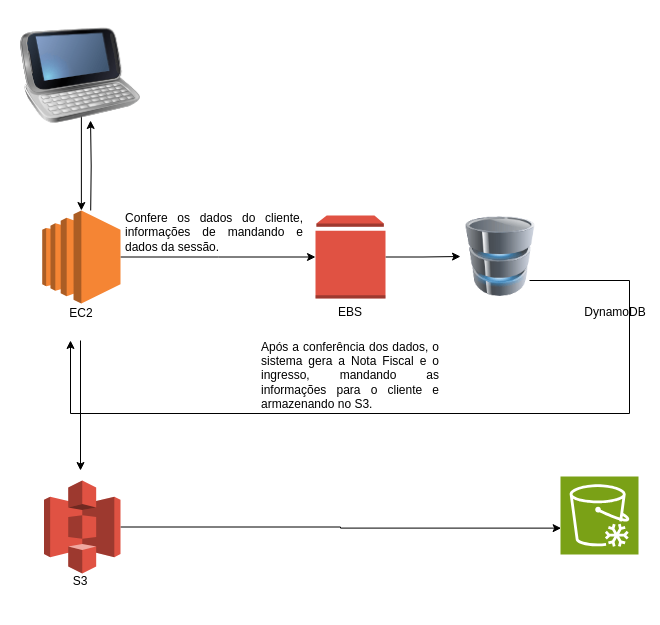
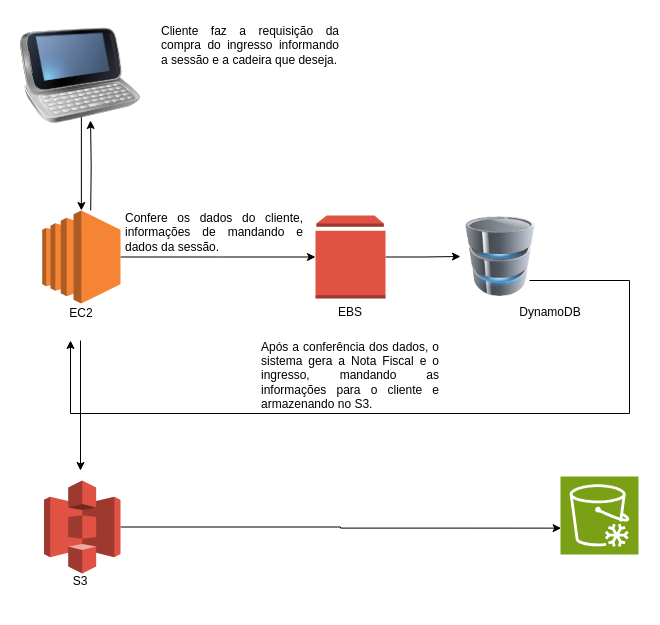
  <mxCell id="0" />
  <mxCell id="1" parent="0" />
  <mxCell id="2" style="edgeStyle=orthogonalEdgeStyle;rounded=0;orthogonalLoop=1;jettySize=auto;html=1;entryX=0.5;entryY=0;entryDx=0;entryDy=0;entryPerimeter=0;" edge="1" parent="1" target="6"><mxGeometry relative="1" as="geometry"><mxPoint x="80" y="190" as="targetPoint" /><mxPoint x="90.88" y="50" as="sourcePoint" /><Array as="points"><mxPoint x="81" y="50" /></Array></mxGeometry></mxCell>
  <mxCell id="3" value="" style="image;html=1;image=img/lib/clip_art/telecommunication/HTC_smartphone_128x128.png" vertex="1" parent="1"><mxGeometry x="20" y="20" width="120" height="110" as="geometry" /></mxCell>
+ <mxCell id="4" value="&lt;div style=&quot;text-align: justify;&quot;&gt;&lt;span style=&quot;background-color: transparent; color: light-dark(rgb(0, 0, 0), rgb(255, 255, 255));&quot;&gt;Cliente faz a requisição da compra do ingresso informando a sessão e a cadeira que deseja.&lt;/span&gt;&lt;/div&gt;" style="text;html=1;align=center;verticalAlign=middle;whiteSpace=wrap;rounded=0;" vertex="1" parent="1"><mxGeometry x="160" y="30" width="180" height="30" as="geometry" /></mxCell>
  <mxCell id="5" style="edgeStyle=elbowEdgeStyle;rounded=0;orthogonalLoop=1;jettySize=auto;html=1;entryX=0;entryY=0.5;entryDx=0;entryDy=0;entryPerimeter=0;shape=wire;dashed=1;" edge="1" parent="1" source="6" target="10"><mxGeometry relative="1" as="geometry"><mxPoint x="170" y="256.5" as="targetPoint" /></mxGeometry></mxCell>
  <mxCell id="6" value="" style="outlineConnect=0;dashed=0;verticalLabelPosition=bottom;verticalAlign=top;align=center;html=1;shape=mxgraph.aws3.ec2;fillColor=#F58534;gradientColor=none;" vertex="1" parent="1"><mxGeometry x="41.75" y="210" width="78.25" height="93" as="geometry" /></mxCell>
  <mxCell id="7" style="edgeStyle=orthogonalEdgeStyle;rounded=0;orthogonalLoop=1;jettySize=auto;html=1;" edge="1" parent="1"><mxGeometry relative="1" as="geometry"><mxPoint x="80" y="470" as="targetPoint" /><mxPoint x="80" y="340" as="sourcePoint" /></mxGeometry></mxCell>
  <mxCell id="8" value="EC2" style="text;html=1;align=center;verticalAlign=middle;whiteSpace=wrap;rounded=0;" vertex="1" parent="1"><mxGeometry x="50.88" y="298" width="60" height="30" as="geometry" /></mxCell>
  <mxCell id="9" value="" style="edgeStyle=orthogonalEdgeStyle;rounded=0;orthogonalLoop=1;jettySize=auto;html=1;" edge="1" parent="1" source="10" target="13"><mxGeometry relative="1" as="geometry"><mxPoint x="320" y="256.5" as="targetPoint" /></mxGeometry></mxCell>
  <mxCell id="10" value="" style="outlineConnect=0;dashed=0;verticalLabelPosition=bottom;verticalAlign=top;align=center;html=1;shape=mxgraph.aws3.volume;fillColor=#E05243;gradientColor=none;" vertex="1" parent="1"><mxGeometry x="315" y="215" width="70" height="83" as="geometry" /></mxCell>
  <mxCell id="11" value="EBS" style="text;html=1;align=center;verticalAlign=middle;whiteSpace=wrap;rounded=0;" vertex="1" parent="1"><mxGeometry x="320" y="296.5" width="60" height="30" as="geometry" /></mxCell>
  <mxCell id="12" style="edgeStyle=orthogonalEdgeStyle;rounded=0;orthogonalLoop=1;jettySize=auto;html=1;" edge="1" parent="1"><mxGeometry relative="1" as="geometry"><mxPoint x="70" y="340" as="targetPoint" /><mxPoint x="529" y="280" as="sourcePoint" /><Array as="points"><mxPoint x="629" y="280" /><mxPoint x="629" y="413" /><mxPoint x="70" y="413" /></Array></mxGeometry></mxCell>
  <mxCell id="13" value="" style="image;html=1;image=img/lib/clip_art/computers/Database_128x128.png" vertex="1" parent="1"><mxGeometry x="460" y="216" width="80" height="80" as="geometry" /></mxCell>
  <mxCell id="14" value="&lt;div style=&quot;text-align: justify;&quot;&gt;&lt;span style=&quot;background-color: transparent; color: light-dark(rgb(0, 0, 0), rgb(255, 255, 255));&quot;&gt;Confere os dados do cliente, informações de mandando e dados da sessão.&lt;/span&gt;&lt;/div&gt;" style="text;html=1;align=center;verticalAlign=middle;whiteSpace=wrap;rounded=0;" vertex="1" parent="1"><mxGeometry x="124" y="216.5" width="180" height="30" as="geometry" /></mxCell>
- <mxCell id="15" value="&lt;p data-end=&quot;719&quot; data-start=&quot;698&quot;&gt;&lt;span data-end=&quot;717&quot; data-start=&quot;698&quot;&gt;DynamoDB&lt;/span&gt;&lt;/p&gt;" style="text;html=1;align=center;verticalAlign=middle;whiteSpace=wrap;rounded=0;" vertex="1" parent="1"><mxGeometry x="585" y="296.5" width="60" height="30" as="geometry" /></mxCell>
+ <mxCell id="15" value="&lt;p data-end=&quot;719&quot; data-start=&quot;698&quot;&gt;&lt;span data-end=&quot;717&quot; data-start=&quot;698&quot;&gt;DynamoDB&lt;/span&gt;&lt;/p&gt;" style="text;html=1;align=center;verticalAlign=middle;whiteSpace=wrap;rounded=0;" vertex="1" parent="1"><mxGeometry x="520" y="296.5" width="60" height="30" as="geometry" /></mxCell>
  <mxCell id="16" value="&lt;div style=&quot;text-align: justify;&quot;&gt;&lt;span style=&quot;background-color: transparent; color: light-dark(rgb(0, 0, 0), rgb(255, 255, 255));&quot;&gt;Após a conferência dos dados, o sistema gera a Nota Fiscal e o ingresso, mandando as informações para o cliente e armazenando no S3.&lt;/span&gt;&lt;/div&gt;" style="text;html=1;align=center;verticalAlign=middle;whiteSpace=wrap;rounded=0;" vertex="1" parent="1"><mxGeometry x="260" y="360" width="180" height="30" as="geometry" /></mxCell>
  <mxCell id="17" style="edgeStyle=orthogonalEdgeStyle;rounded=0;orthogonalLoop=1;jettySize=auto;html=1;entryX=0.008;entryY=0.662;entryDx=0;entryDy=0;entryPerimeter=0;" edge="1" parent="1" source="18" target="20"><mxGeometry relative="1" as="geometry"><mxPoint x="550" y="527" as="targetPoint" /></mxGeometry></mxCell>
  <mxCell id="18" value="" style="outlineConnect=0;dashed=0;verticalLabelPosition=bottom;verticalAlign=top;align=center;html=1;shape=mxgraph.aws3.s3;fillColor=#E05243;gradientColor=none;" vertex="1" parent="1"><mxGeometry x="43.5" y="480" width="76.5" height="93" as="geometry" /></mxCell>
  <mxCell id="19" value="S3&lt;div&gt;&lt;br&gt;&lt;/div&gt;" style="text;html=1;align=center;verticalAlign=middle;whiteSpace=wrap;rounded=0;" vertex="1" parent="1"><mxGeometry x="50" y="573" width="60" height="30" as="geometry" /></mxCell>
  <mxCell id="20" value="" style="sketch=0;points=[[0,0,0],[0.25,0,0],[0.5,0,0],[0.75,0,0],[1,0,0],[0,1,0],[0.25,1,0],[0.5,1,0],[0.75,1,0],[1,1,0],[0,0.25,0],[0,0.5,0],[0,0.75,0],[1,0.25,0],[1,0.5,0],[1,0.75,0]];outlineConnect=0;fontColor=#232F3E;fillColor=#7AA116;strokeColor=#ffffff;dashed=0;verticalLabelPosition=bottom;verticalAlign=top;align=center;html=1;fontSize=12;fontStyle=0;aspect=fixed;shape=mxgraph.aws4.resourceIcon;resIcon=mxgraph.aws4.glacier;" vertex="1" parent="1"><mxGeometry x="560" y="476" width="78" height="78" as="geometry" /></mxCell>
  <mxCell id="21" style="edgeStyle=orthogonalEdgeStyle;rounded=0;orthogonalLoop=1;jettySize=auto;html=1;entryX=0.507;entryY=0.909;entryDx=0;entryDy=0;entryPerimeter=0;" edge="1" parent="1"><mxGeometry relative="1" as="geometry"><mxPoint x="90.2" y="210" as="sourcePoint" /><mxPoint x="90.04" y="119.99" as="targetPoint" /></mxGeometry></mxCell>
